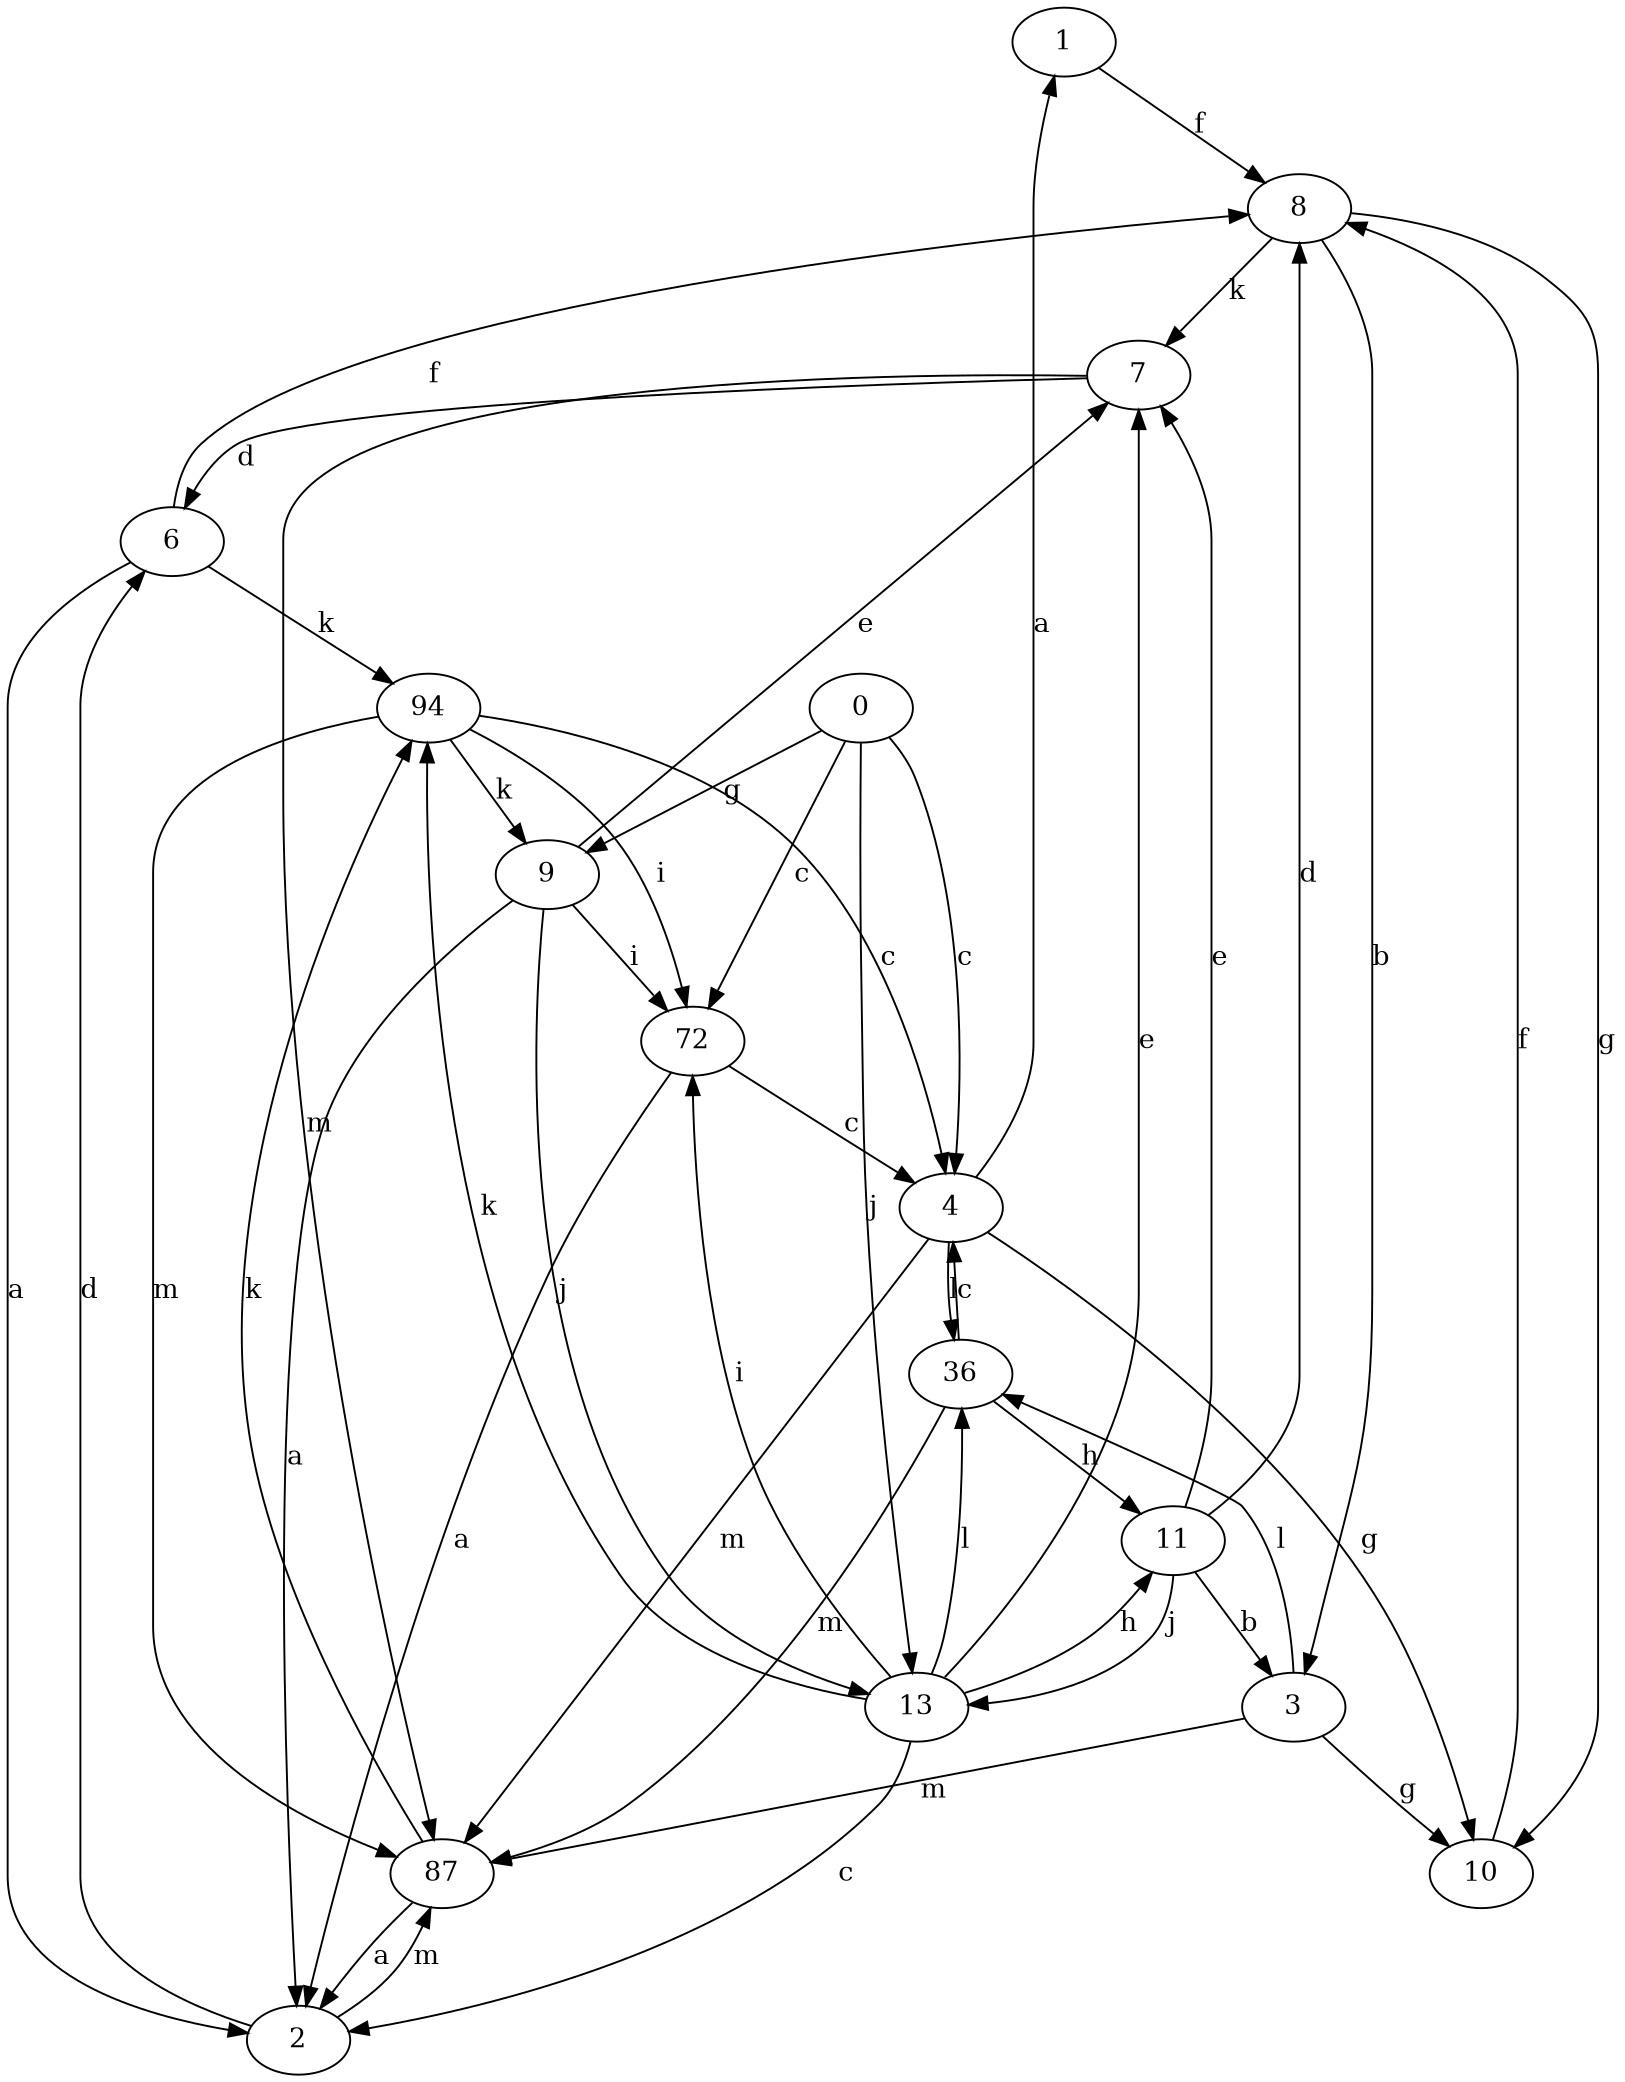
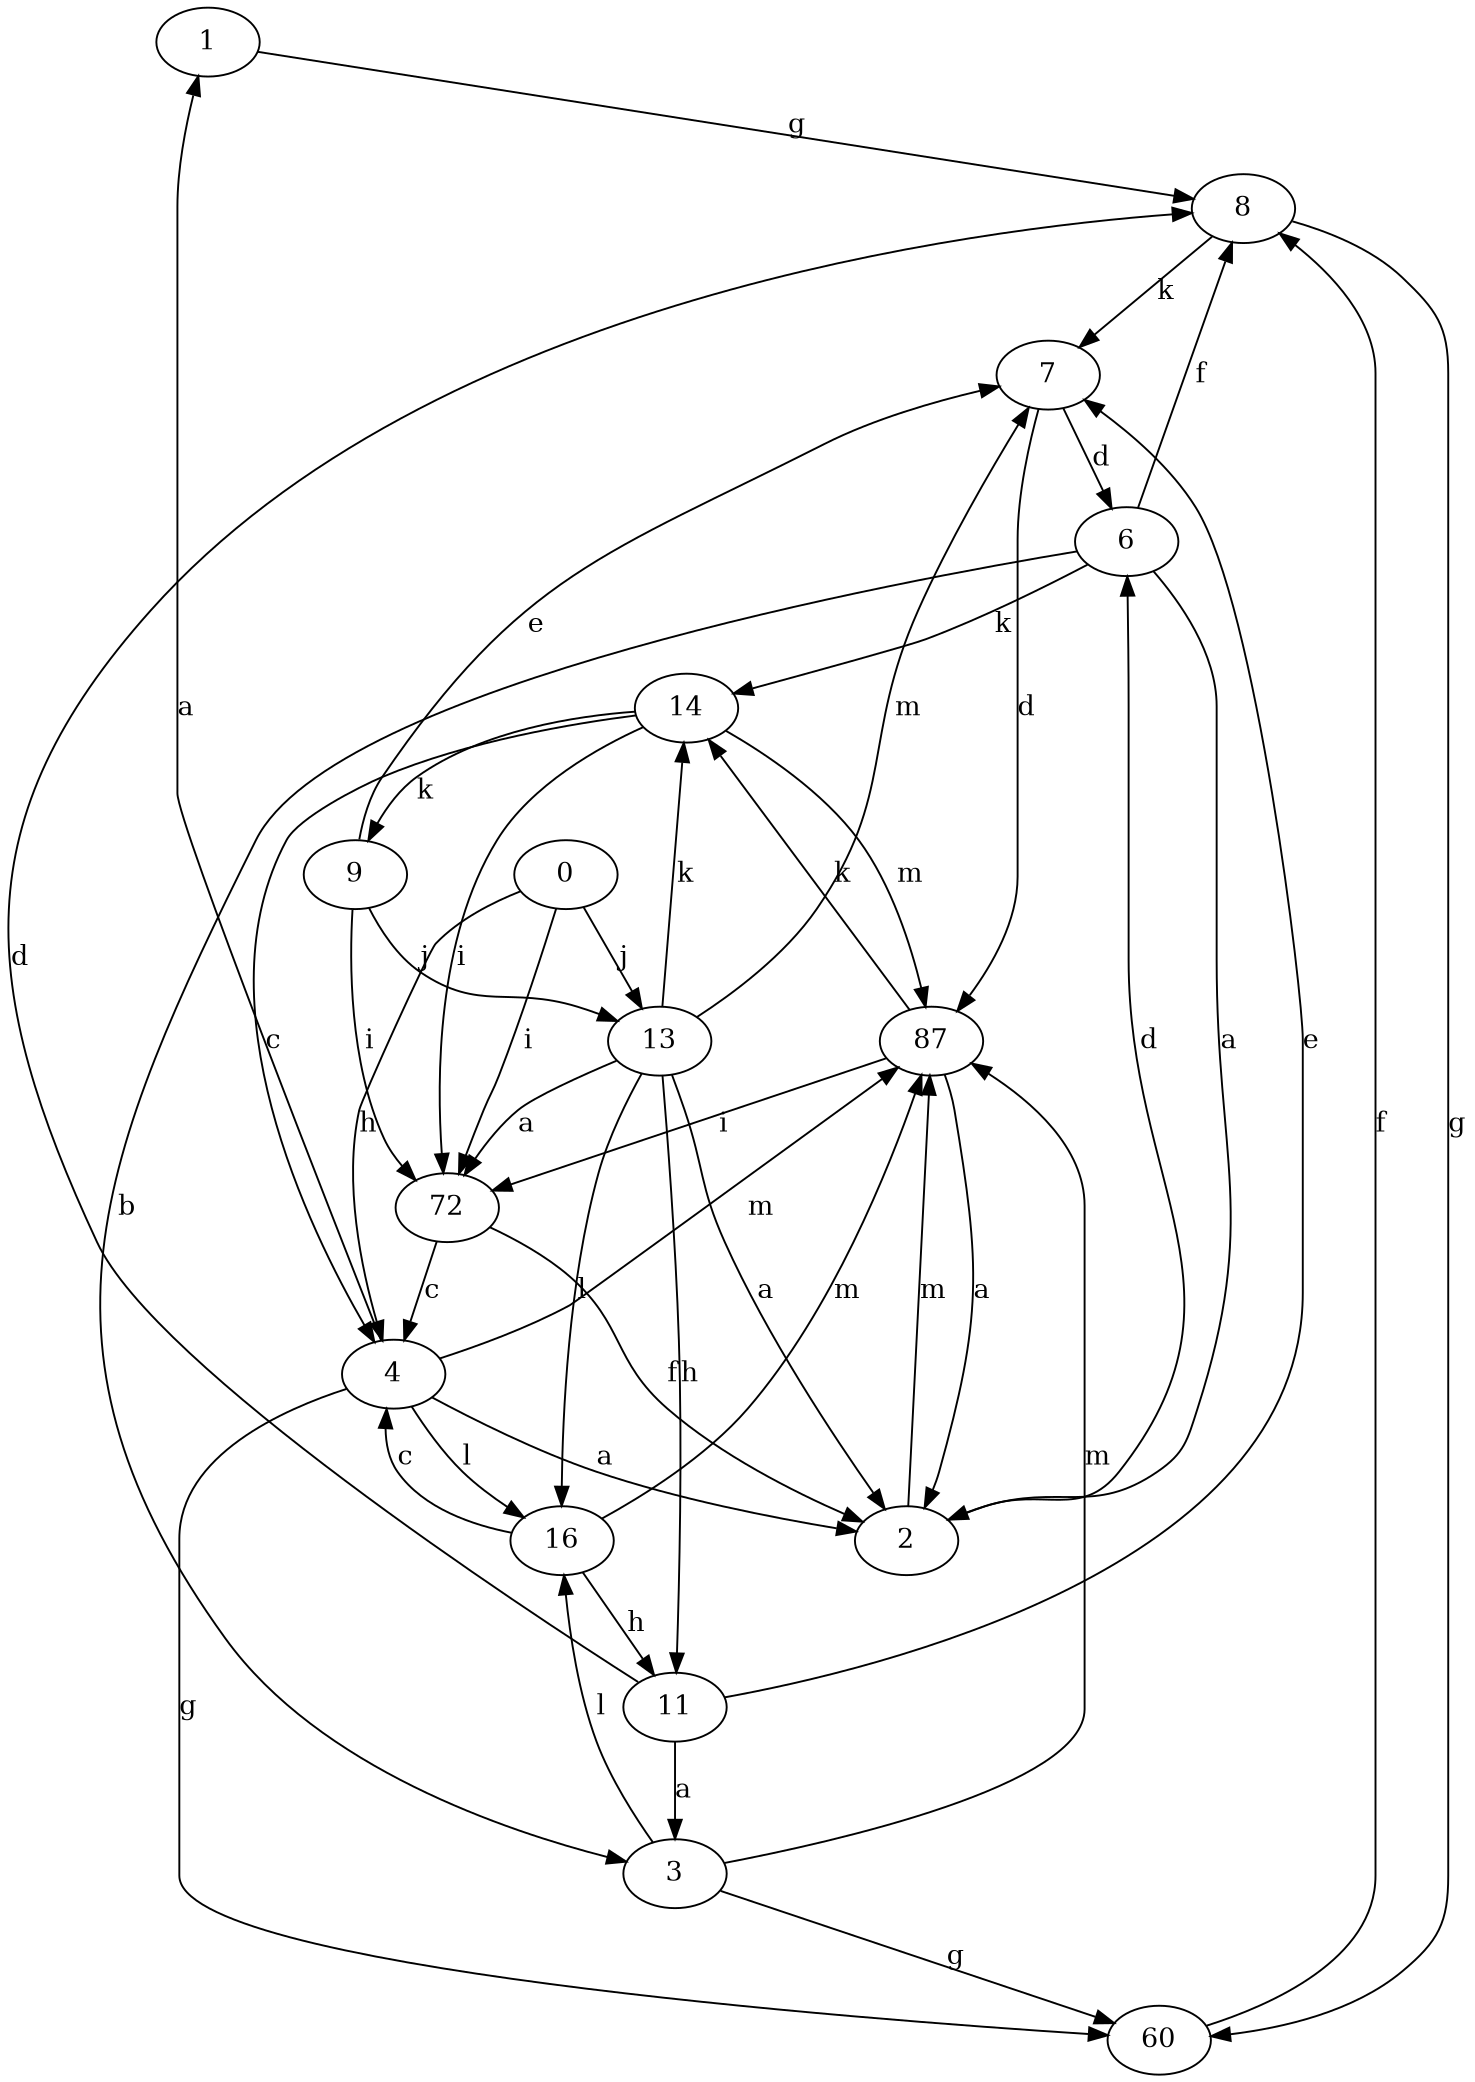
  strict digraph {
    1
    8
-   10
+   10 [label=60]
    7
    2
    6
    n7 [label=87]
    3
-   14 [label=94]
+   14
    n10 [label=72]
-   16 [label=36]
+   16
    4
    11
    9
    13
    0
-   1 -> 8 [label=f]
+   1 -> 8 [label=g]
    8 -> 10 [label=g]
    8 -> 7 [label=k]
    10 -> 8 [label=f]
    7 -> 6 [label=d]
-   7 -> n7 [label=m]
+   7 -> n7 [label=d]
    2 -> 6 [label=d]
    2 -> n7 [label=m]
    6 -> 8 [label=f]
    6 -> 2 [label=a]
-   8 -> 3 [label=b]
+   6 -> 3 [label=b]
    6 -> 14 [label=k]
    n7 -> 2 [label=a]
    n7 -> 14 [label=k]
+   n7 -> n10 [label=i]
    3 -> 10 [label=g]
    3 -> n7 [label=m]
    3 -> 16 [label=l]
    14 -> n7 [label=m]
    14 -> n10 [label=i]
    14 -> 4 [label=c]
    14 -> 9 [label=k]
-   n10 -> 2 [label=a]
+   n10 -> 2 [label=f]
    n10 -> 4 [label=c]
    16 -> n7 [label=m]
    16 -> 4 [label=c]
    16 -> 11 [label=h]
    4 -> 1 [label=a]
    4 -> 10 [label=g]
    4 -> n7 [label=m]
    4 -> 16 [label=l]
    11 -> 8 [label=d]
    11 -> 7 [label=e]
-   11 -> 3 [label=b]
-   11 -> 13 [label=j]
+   11 -> 3 [label=a]
    9 -> 7 [label=e]
-   9 -> 2 [label=a]
+   4 -> 2 [label=a]
    9 -> n10 [label=i]
    9 -> 13 [label=j]
-   13 -> 7 [label=e]
-   13 -> 2 [label=c]
+   13 -> 7 [label=m]
+   13 -> 2 [label=a]
    13 -> 14 [label=k]
-   13 -> n10 [label=i]
+   13 -> n10 [label=a]
    13 -> 16 [label=l]
    13 -> 11 [label=h]
-   0 -> n10 [label=c]
-   0 -> 4 [label=c]
-   0 -> 9 [label=g]
+   0 -> n10 [label=i]
+   0 -> 4 [label=h]
    0 -> 13 [label=j]
  }
